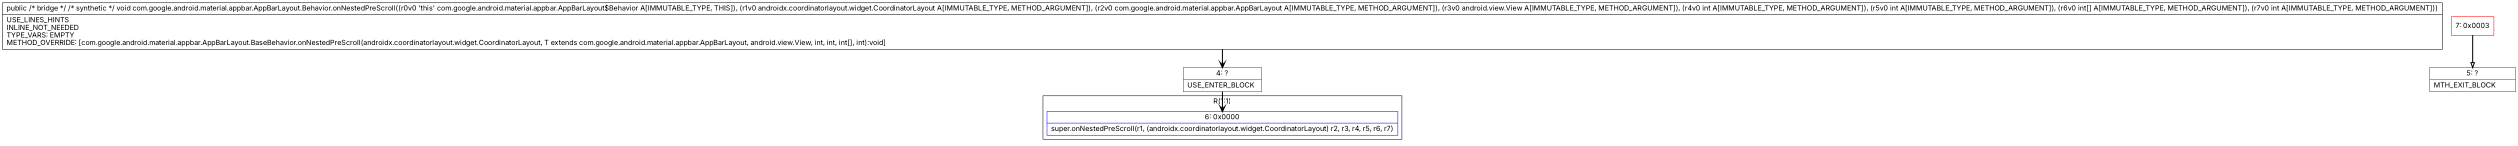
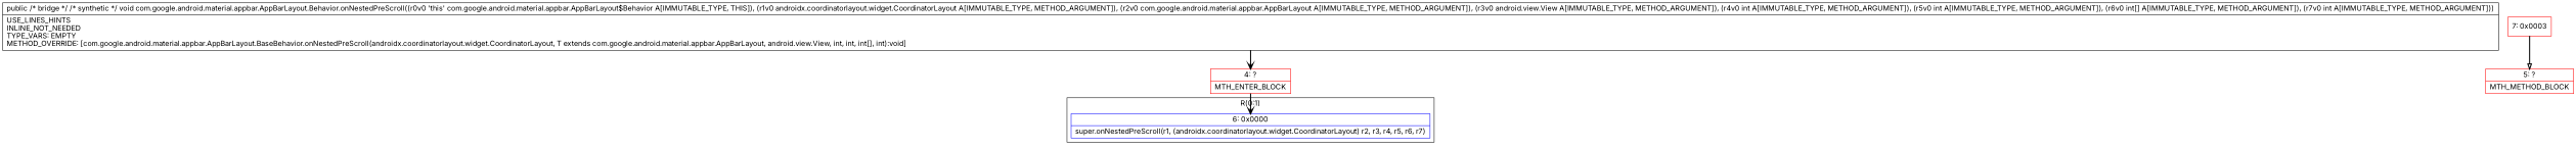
  digraph {
    fontname=Inter
    node [color=red fontname=Inter shape=record]
    edge [arrowhead=vee fontname=Inter style=bold]
    n1 [color=blue label="{6\:\ 0x0000|super.onNestedPreScroll(r1, (androidx.coordinatorlayout.widget.CoordinatorLayout) r2, r3, r4, r5, r6, r7)\l}"]
    n2 [label="{7\:\ 0x0003}"]
-   n3 [label="{5\:\ ?|MTH_EXIT_BLOCK\l}"]
-   n4 [label="{4\:\ ?|USE_ENTER_BLOCK\l}"]
+   n3 [label="{5\:\ ?|MTH_METHOD_BLOCK\l}"]
+   n4 [label="{4\:\ ?|MTH_ENTER_BLOCK\l}"]
    n5 [label="{public \/* bridge *\/ \/* synthetic *\/ void com.google.android.material.appbar.AppBarLayout.Behavior.onNestedPreScroll((r0v0 'this' com.google.android.material.appbar.AppBarLayout$Behavior A[IMMUTABLE_TYPE, THIS]), (r1v0 androidx.coordinatorlayout.widget.CoordinatorLayout A[IMMUTABLE_TYPE, METHOD_ARGUMENT]), (r2v0 com.google.android.material.appbar.AppBarLayout A[IMMUTABLE_TYPE, METHOD_ARGUMENT]), (r3v0 android.view.View A[IMMUTABLE_TYPE, METHOD_ARGUMENT]), (r4v0 int A[IMMUTABLE_TYPE, METHOD_ARGUMENT]), (r5v0 int A[IMMUTABLE_TYPE, METHOD_ARGUMENT]), (r6v0 int[] A[IMMUTABLE_TYPE, METHOD_ARGUMENT]), (r7v0 int A[IMMUTABLE_TYPE, METHOD_ARGUMENT]))  | USE_LINES_HINTS\lINLINE_NOT_NEEDED\lTYPE_VARS: EMPTY\lMETHOD_OVERRIDE: [com.google.android.material.appbar.AppBarLayout.BaseBehavior.onNestedPreScroll(androidx.coordinatorlayout.widget.CoordinatorLayout, T extends com.google.android.material.appbar.AppBarLayout, android.view.View, int, int, int[], int):void]\l}" color=""]
    subgraph cluster_1 {
-     label="R(1:1)"
+     label="R(0:1)"
      n1
    }
    n2 -> n3 [arrowhead=onormal]
    n4 -> n1
    n5 -> n4
  }
